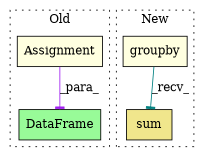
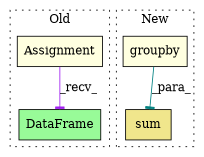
  digraph {
    node [a=32 fillcolor=lightyellow shape=box style=filled]
    edge [arrowhead=tee]
    n1 [fillcolor=palegreen l="10,1" label=DataFrame s="5138,5167"]
    n2 [a=22 l=13 label=Assignment s=5154]
    n3 [fillcolor=khaki l=5 label=sum s=5126]
    n4 [l="8,1" label=groupby s="5115,5124"]
    subgraph cluster_1 {
      label=Old
      style=dotted
      n1
      n2
    }
    subgraph cluster_2 {
      label=New
      style=dotted
      n3
      n4
    }
-   n2 -> n1 [color=purple label=_para_]
-   n4 -> n3 [color=teal label=_recv_]
+   n2 -> n1 [color=purple label=_recv_]
+   n4 -> n3 [color=teal label=_para_]
  }
